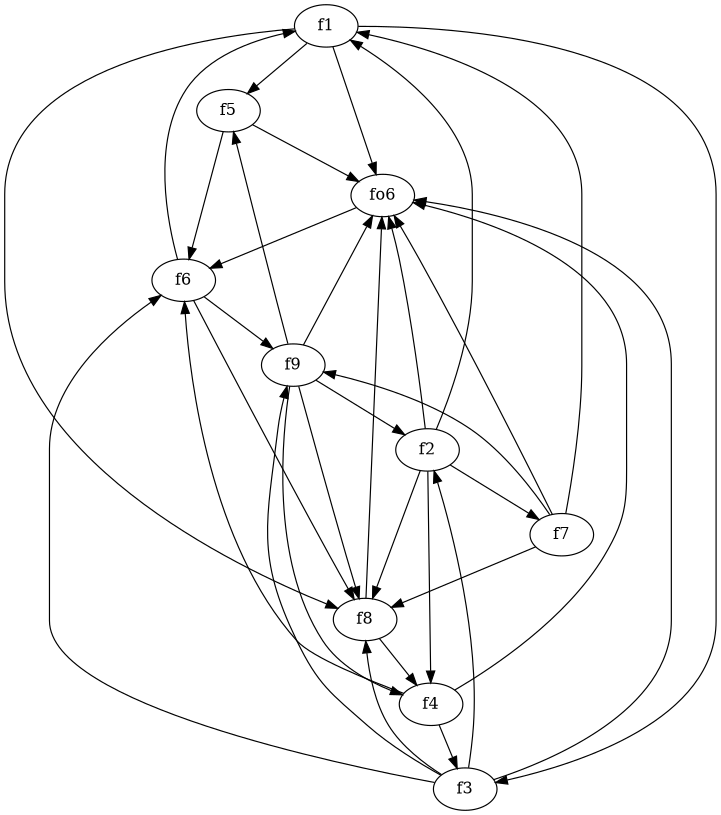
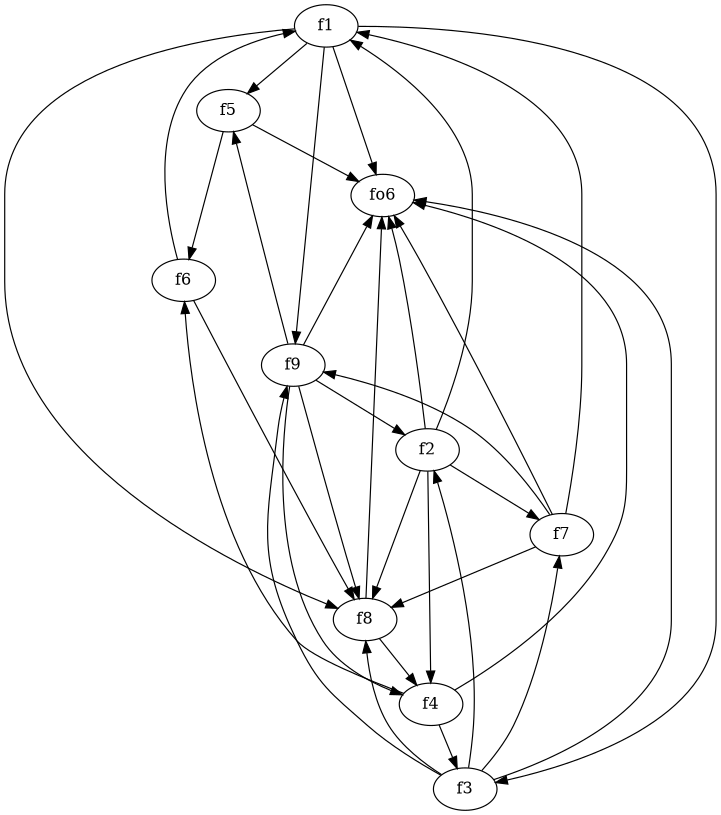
  strict digraph {
    edge [weight=2]
    f1
    f5
    f8
    n4 [label=fo6]
    f3
    f6
    f4
    f2
    f7
    f9
    f1 -> f5
    f1 -> f8
    f1 -> n4
    f1 -> f3
    f5 -> n4
    f5 -> f6
    f8 -> n4
    f8 -> f4
-   n4 -> f6
    f3 -> f8
    f3 -> n4
-   f3 -> f6
+   f3 -> f7
    f3 -> f2
    f3 -> f9
    f6 -> f1
    f6 -> f8
-   f6 -> f9
+   f1 -> f9
    f4 -> n4
    f4 -> f3
    f4 -> f6
    f2 -> f1
    f2 -> f8
    f2 -> n4
    f2 -> f4
    f2 -> f7
    f7 -> f1
    f7 -> f8
    f7 -> n4
    f7 -> f9
    f9 -> f5
    f9 -> f8
    f9 -> n4
    f9 -> f4
    f9 -> f2
  }
